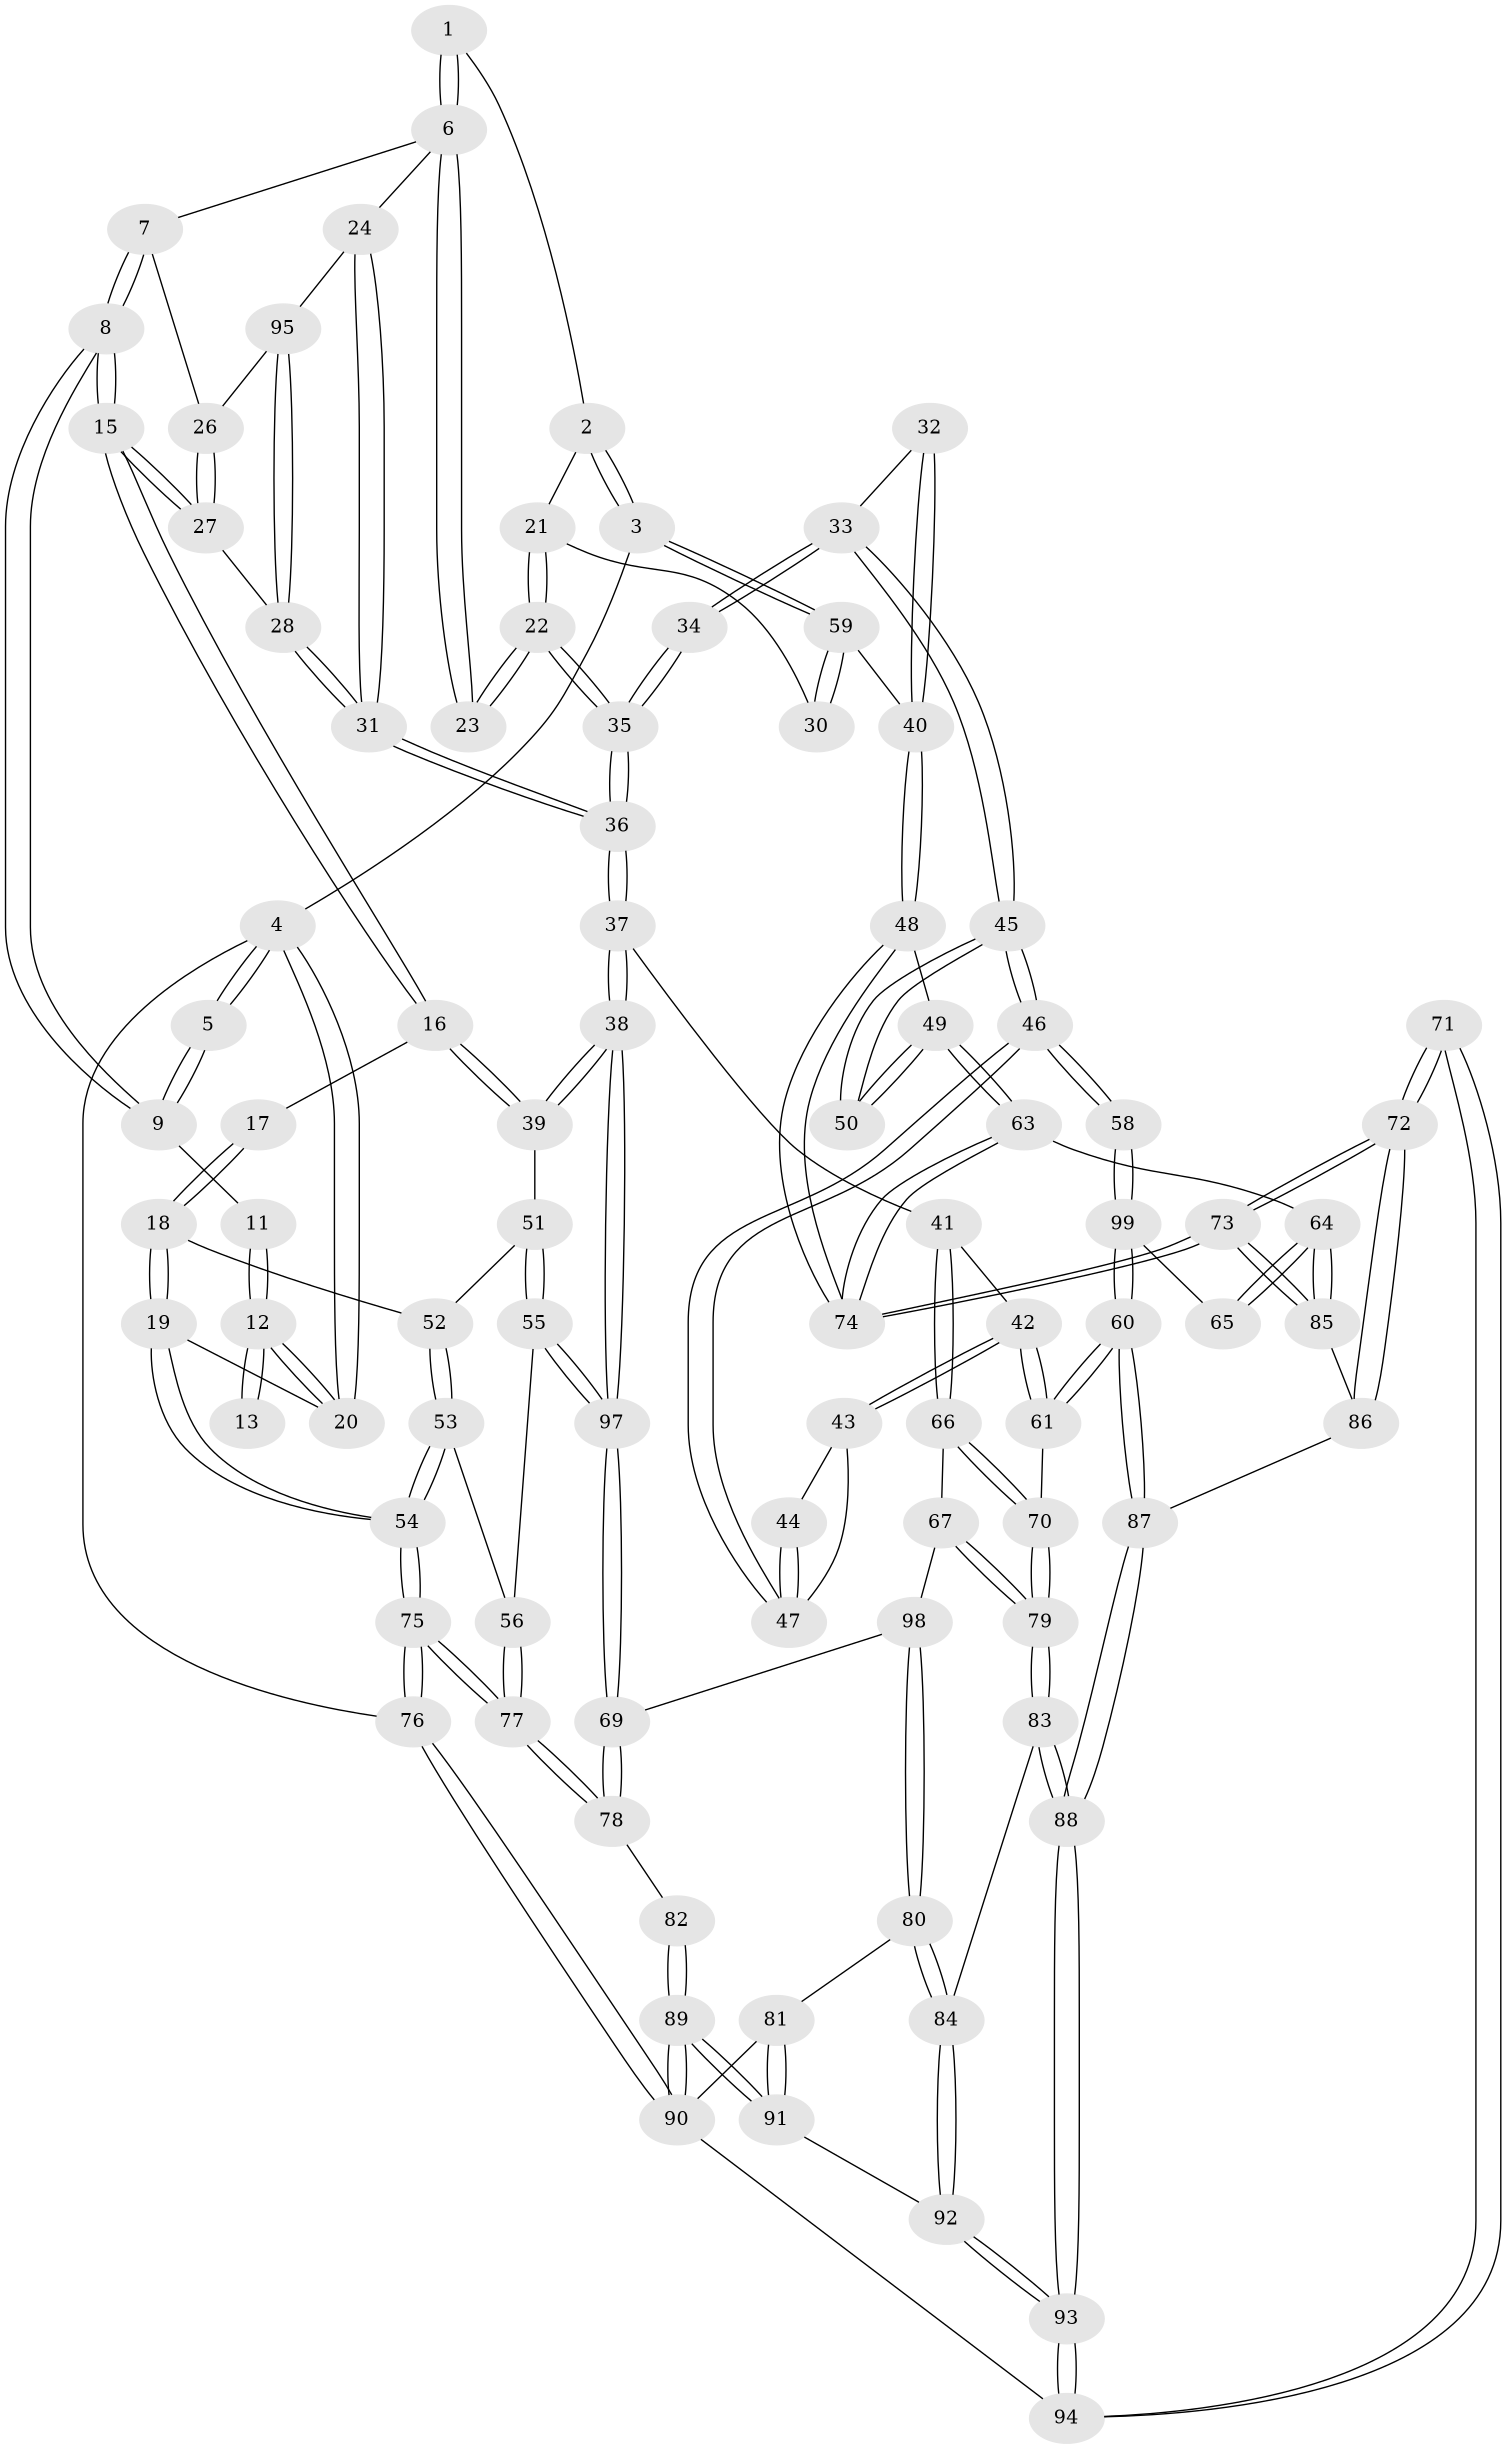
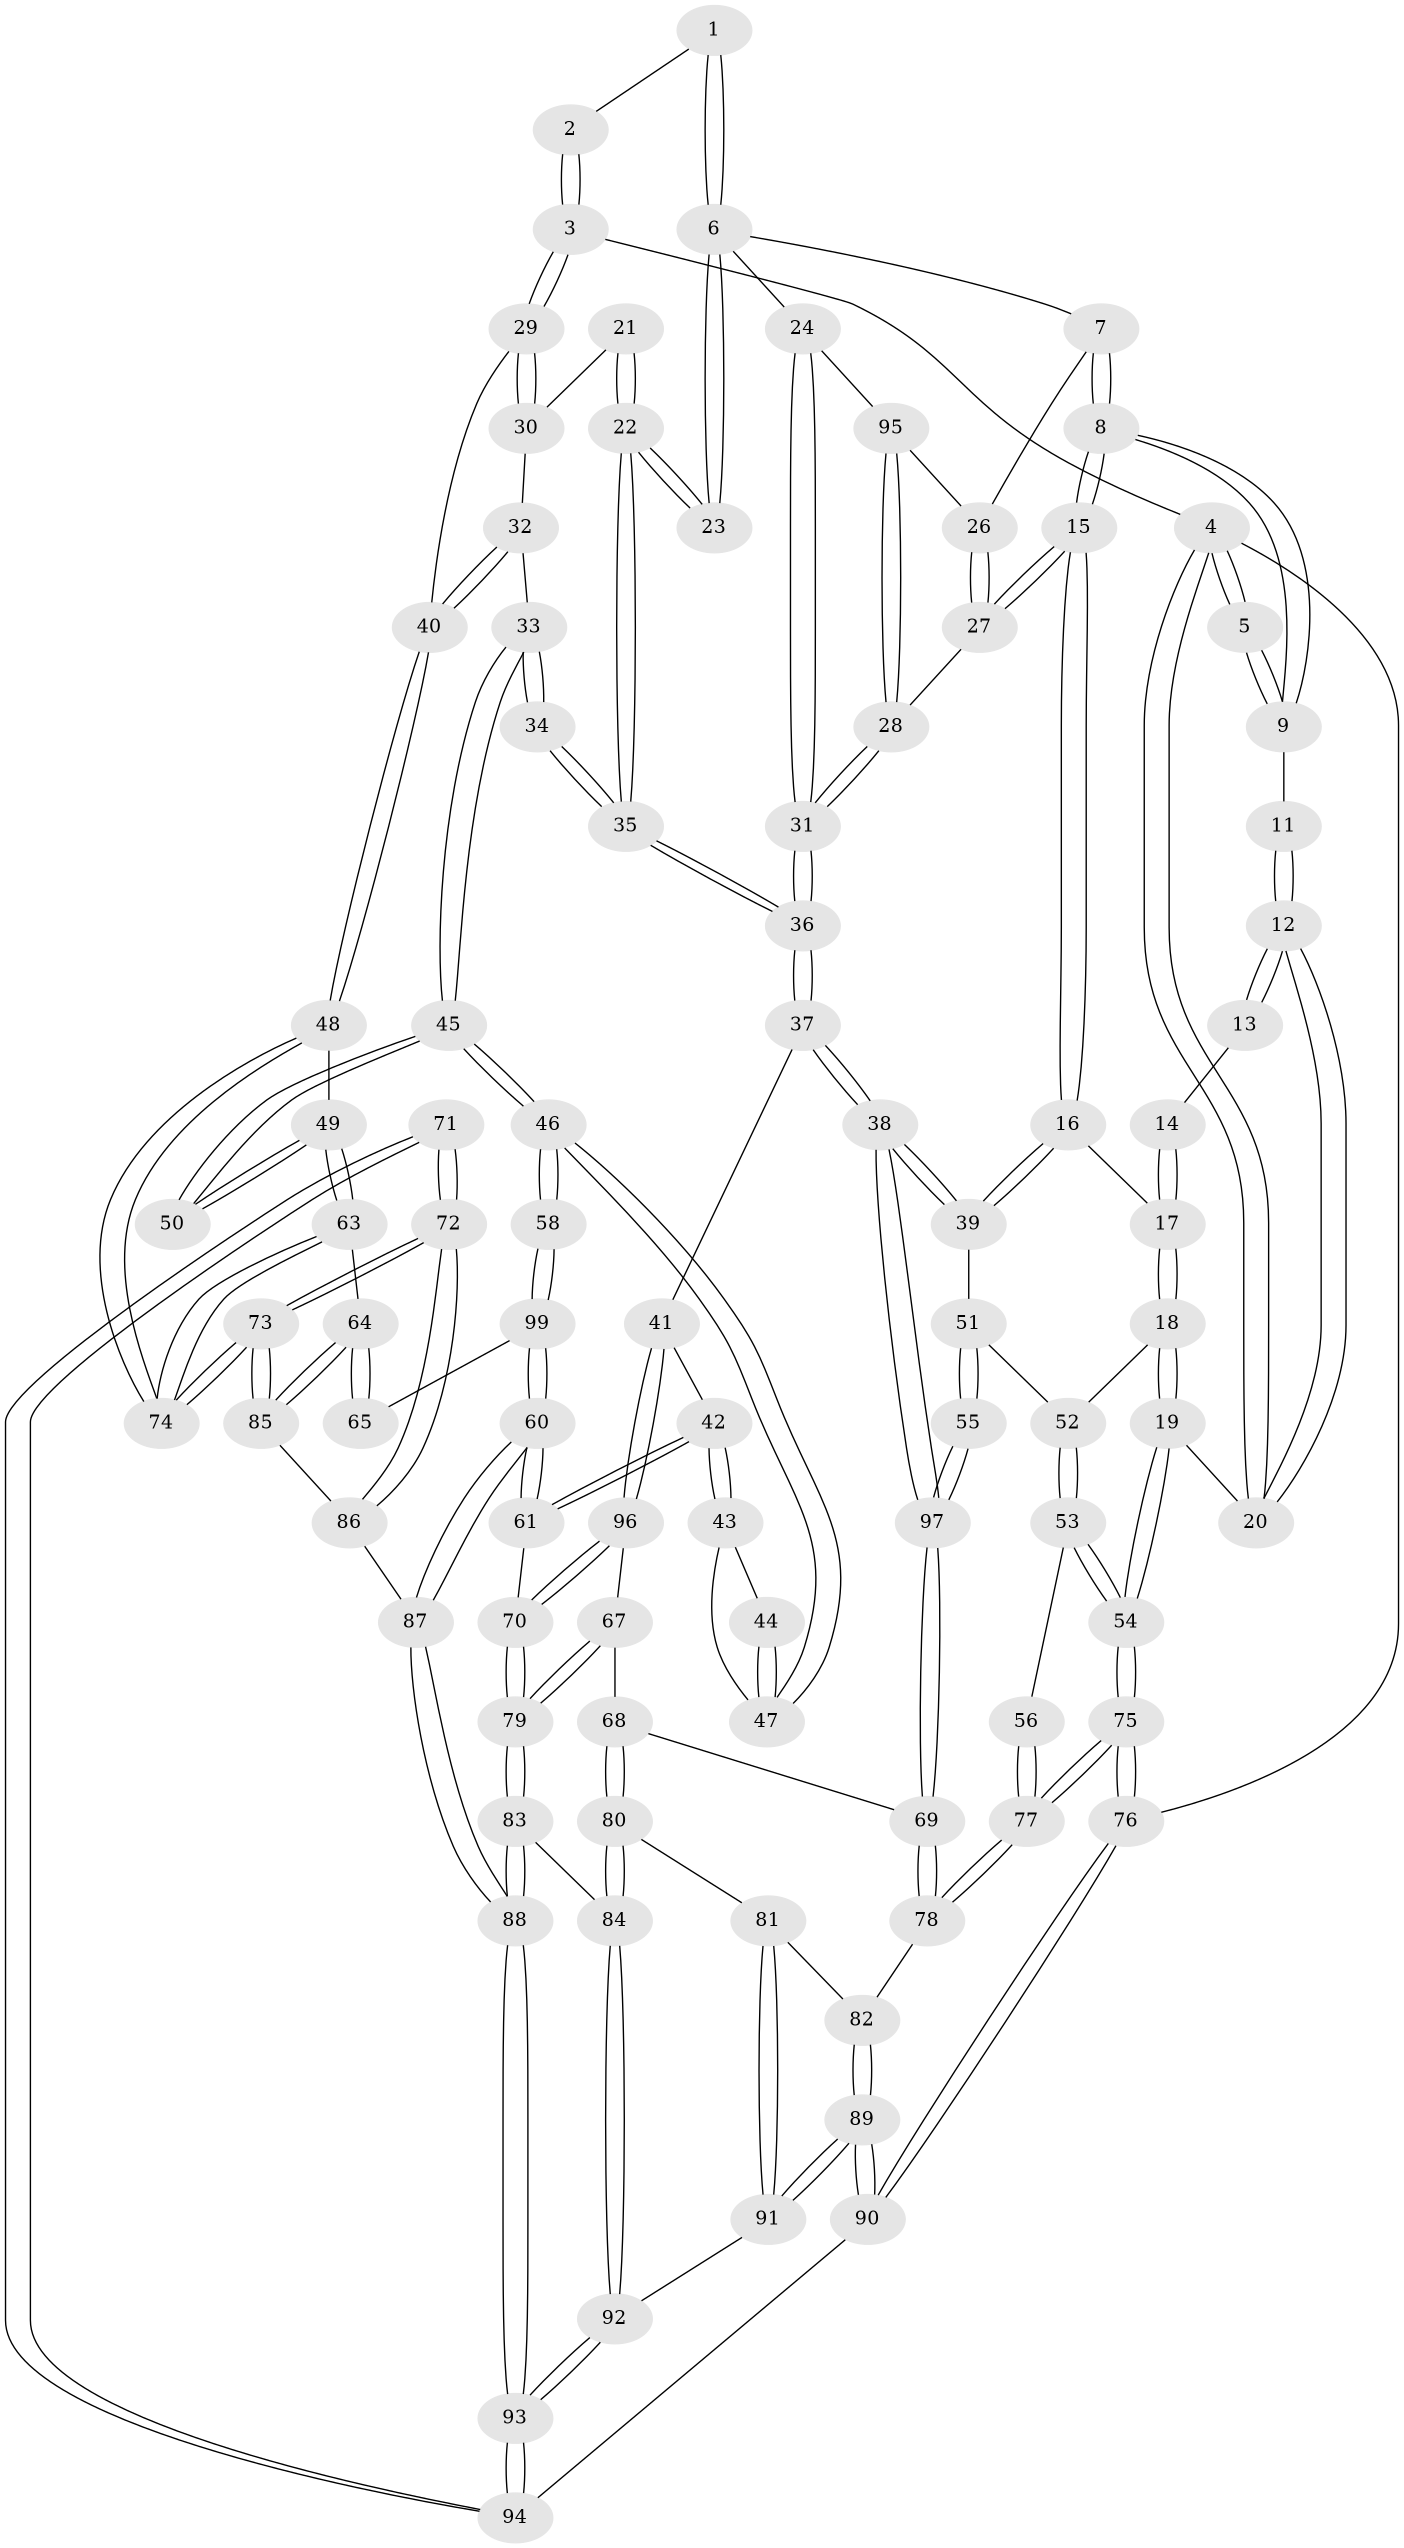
  graph {
    node [color=gray90 style=filled]
    1
    2
    6
    3
    21
    7
    23
    24
    4
-   29 [label=59]
+   29
    22
    30
    5
    20
    76
    40
    71
    72
    94
    9
    90
    11
    8
    26
    15
    27
    16
    12
+   14
    17
    13
    18
    39
    28
    51
    19
    52
    54
    53
    75
    35
    32
    36
    n44 [label=95]
    31
    48
    33
    37
    34
    45
    46
    50
    38
    41
    n55 [label=97]
    42
-   66
+   66 [label=96]
    69
    55
    49
    74
    43
    61
    70
    67
    44
    47
    58
    n69 [label=99]
    63
    64
    56
    77
    78
    60
    65
    87
    88
    79
    85
    86
-   68 [label=98]
+   68
    80
    83
    81
    84
    82
    73
    89
    91
    92
    93
    1 -- 2
    1 -- 6
    1 -- 6
    2 -- 3
    2 -- 3
-   2 -- 21
    6 -- 7
    6 -- 23
    6 -- 23
    6 -- 24
    3 -- 4
    3 -- 29
    3 -- 29
    21 -- 22
    21 -- 22
    21 -- 30
    7 -- 8
    7 -- 8
    7 -- 26
    24 -- n44
    24 -- 31
    24 -- 31
    4 -- 5
    4 -- 5
    4 -- 20
    4 -- 20
    4 -- 76
    29 -- 30
    29 -- 30
    29 -- 40
    22 -- 23
    22 -- 23
    22 -- 35
    22 -- 35
+   30 -- 32
    5 -- 9
    5 -- 9
    76 -- 90
    76 -- 90
    40 -- 48
    40 -- 48
    71 -- 72
    71 -- 72
    71 -- 94
    71 -- 94
    72 -- 86
    72 -- 86
    72 -- 73
    72 -- 73
    9 -- 11
    90 -- 94
    11 -- 12
    11 -- 12
    8 -- 9
    8 -- 9
    8 -- 15
    8 -- 15
    26 -- 27
    26 -- 27
    15 -- 27
    15 -- 27
    15 -- 16
    15 -- 16
    27 -- 28
    16 -- 17
    16 -- 39
    16 -- 39
    12 -- 20
    12 -- 20
    12 -- 13
    12 -- 13
+   14 -- 17
+   14 -- 17
    17 -- 18
    17 -- 18
+   13 -- 14
    18 -- 19
    18 -- 19
    18 -- 52
    39 -- 51
    28 -- 31
    28 -- 31
    51 -- 52
    51 -- 55
    51 -- 55
    19 -- 20
    19 -- 54
    19 -- 54
    52 -- 53
    52 -- 53
    54 -- 75
    54 -- 75
    53 -- 54
    53 -- 54
    53 -- 56
    75 -- 76
    75 -- 76
    75 -- 77
    75 -- 77
    35 -- 36
    35 -- 36
    32 -- 40
    32 -- 40
    32 -- 33
    36 -- 37
    36 -- 37
    n44 -- 26
    n44 -- 28
    n44 -- 28
    31 -- 36
    31 -- 36
    48 -- 49
    48 -- 74
    48 -- 74
    33 -- 34
    33 -- 34
    33 -- 45
    33 -- 45
    37 -- 38
    37 -- 38
    37 -- 41
    34 -- 35
    34 -- 35
    45 -- 46
    45 -- 46
    45 -- 50
    45 -- 50
    46 -- 47
    46 -- 47
    46 -- 58
    46 -- 58
    38 -- 39
    38 -- 39
    38 -- n55
    38 -- n55
    41 -- 42
    41 -- 66
    41 -- 66
    n55 -- 69
    n55 -- 69
    42 -- 43
    42 -- 43
    42 -- 61
    42 -- 61
    66 -- 70
    66 -- 70
    66 -- 67
    69 -- 78
    69 -- 78
    55 -- n55
    55 -- n55
-   55 -- 56
    49 -- 50
    49 -- 50
    49 -- 63
    49 -- 63
    43 -- 44
    43 -- 47
    61 -- 70
    70 -- 79
    70 -- 79
    67 -- 79
    67 -- 79
    67 -- 68
    44 -- 47
    44 -- 47
    58 -- n69
    58 -- n69
    n69 -- 60
    n69 -- 60
    n69 -- 65
    63 -- 74
    63 -- 74
    63 -- 64
    64 -- 65
    64 -- 65
    64 -- 85
    64 -- 85
    56 -- 77
    56 -- 77
    77 -- 78
    77 -- 78
    78 -- 82
    60 -- 61
    60 -- 61
    60 -- 87
    60 -- 87
    87 -- 88
    87 -- 88
    88 -- 93
    88 -- 93
    79 -- 83
    79 -- 83
    85 -- 86
    86 -- 87
    68 -- 69
    68 -- 80
    68 -- 80
    80 -- 81
    80 -- 84
    80 -- 84
    83 -- 88
    83 -- 88
    83 -- 84
-   81 -- 90
+   81 -- 82
    81 -- 91
    81 -- 91
    84 -- 92
    84 -- 92
    82 -- 89
    82 -- 89
    73 -- 74
    73 -- 74
    73 -- 85
    73 -- 85
    89 -- 90
    89 -- 90
    89 -- 91
    89 -- 91
    91 -- 92
    92 -- 93
    92 -- 93
    93 -- 94
    93 -- 94
  }
